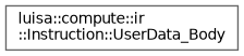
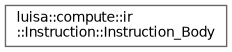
  digraph {
    rankdir=LR
-   n1 [color=grey40 fillcolor=white fontname=Helvetica fontsize=10 height=0.2 label="luisa::compute::ir\l::Instruction::UserData_Body" shape=box style=filled width=0.4]
+   n1 [color=grey40 fillcolor=white fontname=Helvetica fontsize=10 height=0.2 label="luisa::compute::ir\l::Instruction::Instruction_Body" shape=box style=filled width=0.4]
  }
